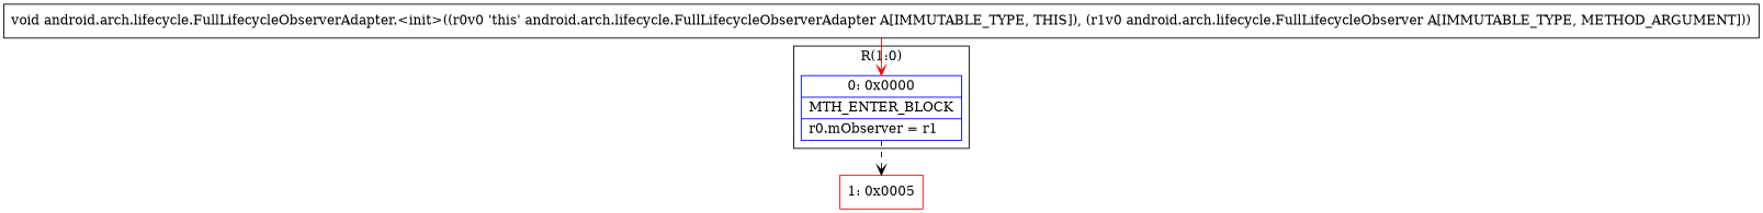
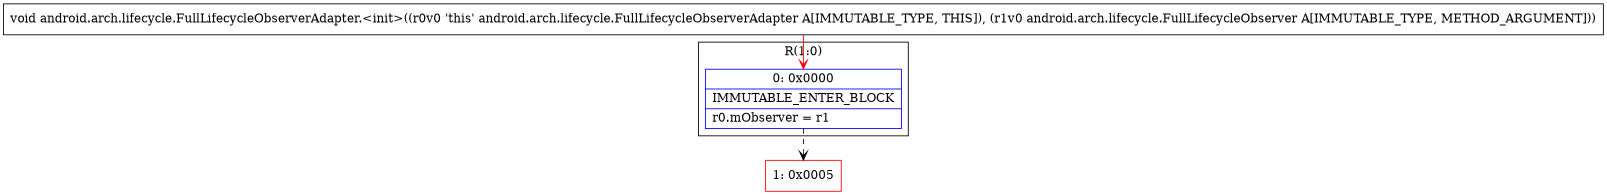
  digraph {
    node [shape=record]
    edge [arrowhead=vee]
-   n1 [color=blue label="{0\:\ 0x0000|MTH_ENTER_BLOCK\l|r0.mObserver = r1\l}"]
+   n1 [color=blue label="{0\:\ 0x0000|IMMUTABLE_ENTER_BLOCK\l|r0.mObserver = r1\l}"]
    n2 [color=red label="{1\:\ 0x0005}"]
    n3 [label="{void android.arch.lifecycle.FullLifecycleObserverAdapter.\<init\>((r0v0 'this' android.arch.lifecycle.FullLifecycleObserverAdapter A[IMMUTABLE_TYPE, THIS]), (r1v0 android.arch.lifecycle.FullLifecycleObserver A[IMMUTABLE_TYPE, METHOD_ARGUMENT])) }"]
    subgraph cluster_1 {
      label="R(1:0)"
      n1
    }
    n1 -> n2 [color=black style=dashed]
    n3 -> n1 [color=red style=solid]
  }
